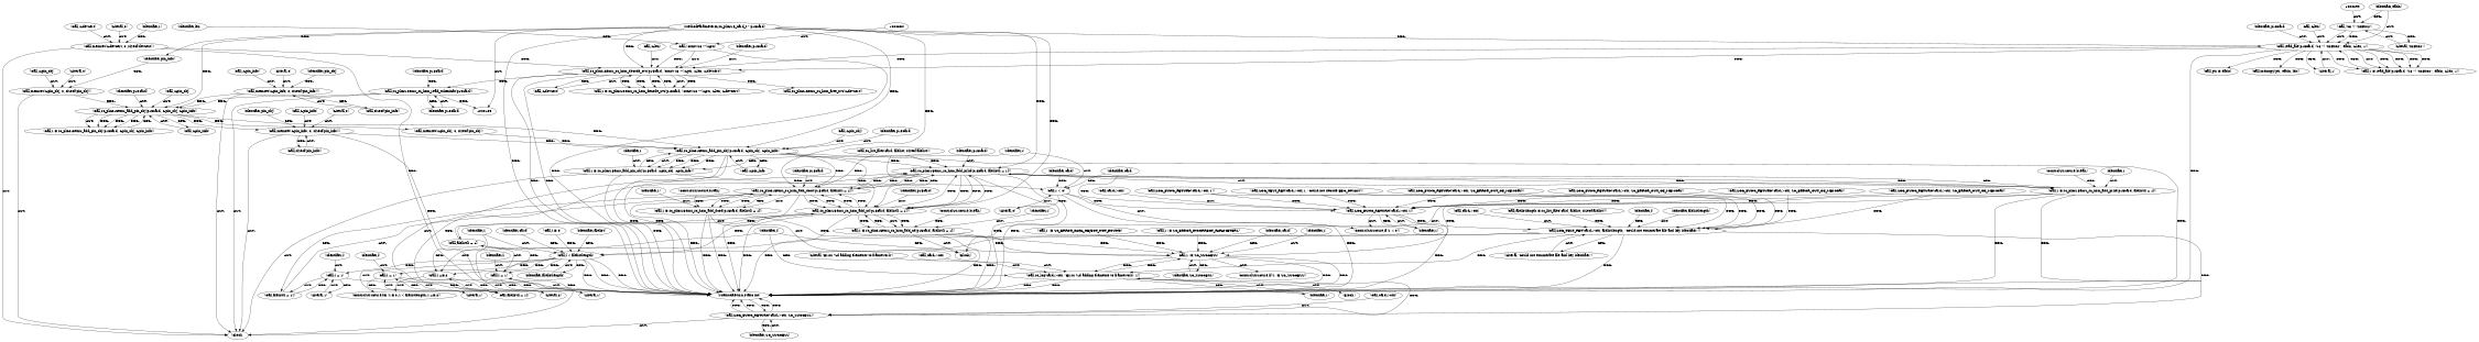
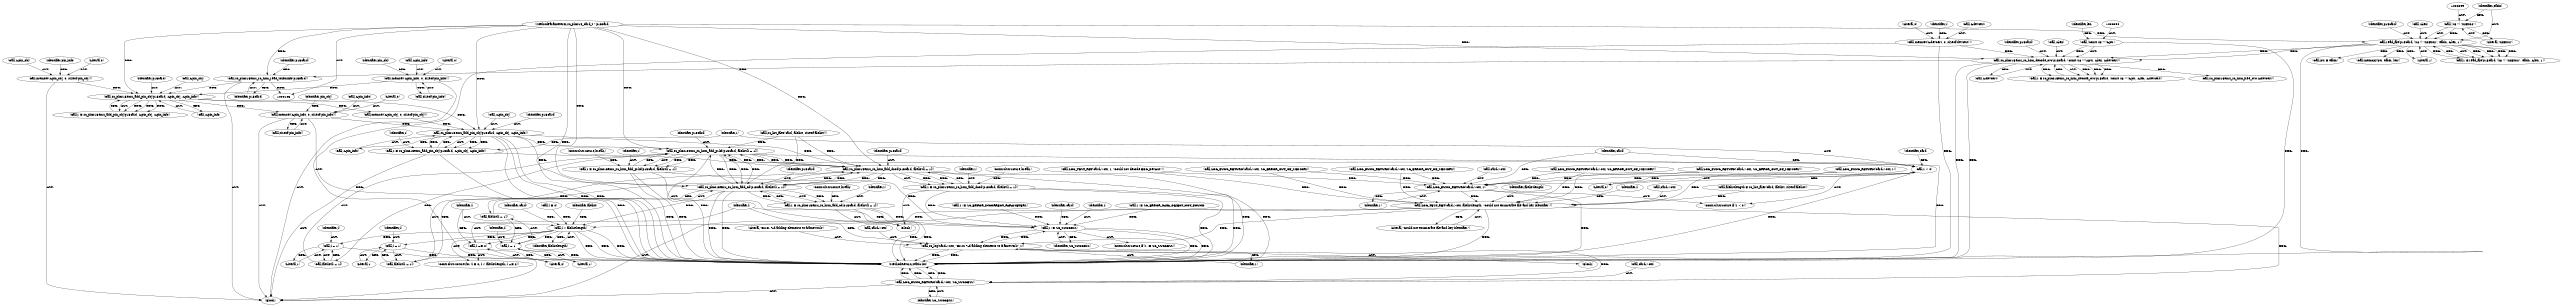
  digraph {
    n1 [label="(Call,memset(&pin_info, 0, sizeof(pin_info)))"]
    n2 [label="(Call,sc_pkcs15emu_add_pin_obj(p15card, &pin_obj, &pin_info))"]
    n3 [label="(Block,)"]
    n4 [label="(MethodReturn,static int)"]
    n5 [label="(Call,sizeof(pin_info))"]
    n6 [label="(Call,sc_pkcs15emu_sc_hsm_add_prkd(p15card, filelist[i + 1]))"]
    n7 [label="(Call,sc_pkcs15emu_sc_hsm_add_dcod(p15card, filelist[i + 1]))"]
    n8 [label="(Call,sc_pkcs15emu_sc_hsm_add_cd(p15card, filelist[i + 1]))"]
    n9 [label="(Call,r = sc_pkcs15emu_add_pin_obj(p15card, &pin_obj, &pin_info))"]
    n10 [label="(Call,&pin_info)"]
    n11 [label="(Call,LOG_FUNC_RETURN(card->ctx, SC_SUCCESS))"]
    n12 [label="(Call,sc_pkcs15emu_add_pin_obj(p15card, &pin_obj, &pin_info))"]
    n13 [label="(Call,r = sc_pkcs15emu_add_pin_obj(p15card, &pin_obj, &pin_info))"]
    n14 [label="(Call,&pin_info)"]
    n15 [label="(Call,memset(&pin_obj, 0, sizeof(pin_obj)))"]
    n16 [label="(Call,sc_pkcs15emu_sc_hsm_read_tokeninfo(p15card))"]
    n17 [label="(Identifier,p15card)"]
    1000105
    n19 [label="(Call,sc_pkcs15emu_sc_hsm_decode_cvc(p15card, (const u8 **)&ptr, &len, &devcert))"]
    n20 [label="(Call,&devcert)"]
    n21 [label="(Call,r = sc_pkcs15emu_sc_hsm_decode_cvc(p15card, (const u8 **)&ptr, &len, &devcert))"]
    n22 [label="(Call,sc_pkcs15emu_sc_hsm_free_cvc(&devcert))"]
    n23 [label="(Call,read_file(p15card, (u8 *) \"\x2F\x02\", efbin, &len, 1))"]
    n24 [label="(Call,memcpy(ptr, efbin, len))"]
    n25 [label="(Literal,1)"]
    n26 [label="(Call,r = read_file(p15card, (u8 *) \"\x2F\x02\", efbin, &len, 1))"]
    n27 [label="(Call,ptr = efbin)"]
    n28 [label="(MethodParameterIn,sc_pkcs15_card_t * p15card)"]
    n29 [label="(Call,filelist[i + 1])"]
    n30 [label="(Call,r = sc_pkcs15emu_sc_hsm_add_prkd(p15card, filelist[i + 1]))"]
    n31 [label="(Call,filelist[i + 1])"]
    n32 [label="(Call,r = sc_pkcs15emu_sc_hsm_add_dcod(p15card, filelist[i + 1]))"]
    n33 [label="(Call,i < filelistlength)"]
    n34 [label="(Call,filelist[i + 1])"]
    n35 [label="(Call,r = sc_pkcs15emu_sc_hsm_add_cd(p15card, filelist[i + 1]))"]
    n36 [label="(Call,(u8 *) \"\x2F\x02\")"]
    n37 [label="(Literal,\"\x2F\x02\")"]
    n38 [label="(Call,(const u8 **)&ptr)"]
    n39 [label="(Call,memset(&devcert, 0 ,sizeof(devcert)))"]
    n40 [label="(Call,memset(&pin_obj, 0, sizeof(pin_obj)))"]
    n41 [label="(Call,memset(&pin_info, 0, sizeof(pin_info)))"]
    n42 [label="(Call,sizeof(pin_info))"]
    n43 [label="(Call,r < 0)"]
    n44 [label="(Call,LOG_FUNC_RETURN(card->ctx, r))"]
    n45 [label="(Literal,0)"]
    n46 [label="(ControlStructure,if (r < 0))"]
    n47 [label="(Call,LOG_TEST_RET(card->ctx, filelistlength, \"Could not enumerate file and key identifier\"))"]
    n48 [label="(Identifier,r)"]
    n49 [label="(Call,sc_log(card->ctx, \"Error %d adding elements to framework\", r))"]
    n50 [label="(Literal,\"Could not enumerate file and key identifier\")"]
    n51 [label="(Call,i += 2)"]
    n52 [label="(Call,i + 1)"]
    n53 [label="(Call,i + 1)"]
    n54 [label="(Call,i + 1)"]
    n55 [label="(ControlStructure,for (i = 0; i < filelistlength; i += 2))"]
    n56 [label="(Identifier,filelistlength)"]
    n57 [label="(Call,r != SC_SUCCESS)"]
    n58 [label="(Block,)"]
    n59 [label="(Identifier,r)"]
    n60 [label="(Identifier,SC_SUCCESS)"]
    n61 [label="(Literal,2)"]
    n62 [label="(Literal,1)"]
    n63 [label="(Literal,1)"]
    n64 [label="(Literal,1)"]
    n65 [label="(Identifier,SC_SUCCESS)"]
    n66 [label="(ControlStructure,if (r != SC_SUCCESS))"]
    n67 [label="(Block,)"]
    n68 [label="(Identifier,p15card)"]
    n69 [label="(Identifier,card)"]
    n70 [label="(ControlStructure,break;)"]
    n71 [label="(Identifier,pin_obj)"]
    n72 [label="(Call,&len)"]
    n73 [label="(Literal,0)"]
    n74 [label="(Identifier,p15card)"]
    n75 [label="(Literal,0)"]
    n76 [label="(Call,r != SC_ERROR_DATA_OBJECT_NOT_FOUND)"]
    n77 [label="(Call,card->ctx)"]
    n78 [label="(Call,&len)"]
    n79 [label="(Call,r != SC_ERROR_INCORRECT_PARAMETERS)"]
    n80 [label="(Identifier,efbin)"]
    n81 [label="(Call,card->ctx)"]
    n82 [label="(Call,filelistlength = sc_list_files(card, filelist, sizeof(filelist)))"]
    n83 [label="(Identifier,p15card)"]
    n84 [label="(Identifier,i)"]
    n85 [label="(ControlStructure,break;)"]
    n86 [label="(Call,card->ctx)"]
    n87 [label="(Identifier,i)"]
    n88 [label="(Call,LOG_TEST_RET(card->ctx, r, \"Could not decode EF.C_DevAut\"))"]
    n89 [label="(Identifier,r)"]
    n90 [label="(Identifier,i)"]
    n91 [label="(Call,&pin_obj)"]
    n92 [label="(Call,LOG_FUNC_RETURN(card->ctx, SC_ERROR_OUT_OF_MEMORY))"]
    n93 [label="(Identifier,p15card)"]
    n94 [label="(Literal,\"Error %d adding elements to framework\")"]
    n95 [label="(Call,LOG_FUNC_RETURN(card->ctx, SC_ERROR_OUT_OF_MEMORY))"]
    n96 [label="(Identifier,r)"]
    n97 [label="(Identifier,p15card)"]
    n98 [label="(Call,&pin_obj)"]
    n99 [label="(Identifier,p15card)"]
    n100 [label="(Identifier,card)"]
    n101 [label="(Identifier,card)"]
    n102 [label="(Identifier,i)"]
    n103 [label="(Identifier,filelistlength)"]
    n104 [label="(Call,&devcert)"]
    n105 [label="(Call,&pin_info)"]
    n106 [label="(Identifier,pin_obj)"]
    n107 [label="(Identifier,r)"]
    n108 [label="(Literal,0)"]
    n109 [label="(Call,&pin_info)"]
    n110 [label="(Identifier,r)"]
    n111 [label="(Call,LOG_FUNC_RETURN(card->ctx, r))"]
    n112 [label="(Call,card->ctx)"]
    n113 [label="(Identifier,r)"]
    n114 [label="(Identifier,r)"]
    n115 [label="(Call,&pin_obj)"]
    n116 [label="(Identifier,card)"]
    n117 [label="(ControlStructure,break;)"]
    n118 [label="(Identifier,p15card)"]
    n119 [label="(Call,LOG_FUNC_RETURN(card->ctx, SC_ERROR_OUT_OF_MEMORY))"]
    n120 [label="(Call,i = 0)"]
    n121 [label="(Identifier,filelist)"]
    n122 [label="(Identifier,pin_info)"]
    n123 [label="(Literal,0)"]
    n124 [label="(Identifier,len)"]
    n125 [label="(Identifier,p15card)"]
    n126 [label="(Identifier,r)"]
    n127 [label="(Call,LOG_FUNC_RETURN(card->ctx, SC_ERROR_OUT_OF_MEMORY))"]
    n128 [label="(Identifier,i)"]
    n129 [label="(Identifier,i)"]
    n130 [label="(Call,sc_list_files(card, filelist, sizeof(filelist)))"]
    1000299
    1000354
    n1 -> n2 [label="DDG: "]
    n1 -> n3 [label="AST: "]
    n1 -> n4 [label="DDG: "]
    n1 -> n5 [label="CFG: "]
    n2 -> n4 [label="DDG: "]
    n2 -> n4 [label="DDG: "]
    n2 -> n4 [label="DDG: "]
    n2 -> n6 [label="DDG: "]
    n2 -> n7 [label="DDG: "]
    n2 -> n8 [label="DDG: "]
    n2 -> n9 [label="AST: "]
    n2 -> n9 [label="DDG: "]
    n2 -> n9 [label="DDG: "]
    n2 -> n9 [label="DDG: "]
    n2 -> n10 [label="CFG: "]
    n4 -> n11 [label="CFG: "]
    n5 -> n1 [label="AST: "]
    n6 -> n4 [label="DDG: "]
    n6 -> n4 [label="DDG: "]
    n6 -> n7 [label="DDG: "]
    n6 -> n7 [label="DDG: "]
    n6 -> n8 [label="DDG: "]
    n6 -> n8 [label="DDG: "]
    n6 -> n29 [label="CFG: "]
    n6 -> n30 [label="AST: "]
    n6 -> n30 [label="DDG: "]
    n6 -> n30 [label="DDG: "]
    n7 -> n4 [label="DDG: "]
    n7 -> n4 [label="DDG: "]
    n7 -> n6 [label="DDG: "]
    n7 -> n6 [label="DDG: "]
    n7 -> n8 [label="DDG: "]
    n7 -> n8 [label="DDG: "]
    n7 -> n31 [label="CFG: "]
    n7 -> n32 [label="AST: "]
    n7 -> n32 [label="DDG: "]
    n7 -> n32 [label="DDG: "]
    n8 -> n4 [label="DDG: "]
    n8 -> n4 [label="DDG: "]
    n8 -> n6 [label="DDG: "]
    n8 -> n6 [label="DDG: "]
    n8 -> n7 [label="DDG: "]
    n8 -> n7 [label="DDG: "]
    n8 -> n33 [label="DDG: "]
    n8 -> n34 [label="CFG: "]
    n8 -> n35 [label="AST: "]
    n8 -> n35 [label="DDG: "]
    n8 -> n35 [label="DDG: "]
    n9 -> n2 [label="CFG: "]
    n9 -> n3 [label="AST: "]
    n9 -> n4 [label="DDG: "]
    n9 -> n43 [label="DDG: "]
    n10 -> n2 [label="AST: "]
    n11 -> n3 [label="AST: "]
    n11 -> n4 [label="DDG: "]
    n11 -> n4 [label="DDG: "]
    n11 -> n4 [label="DDG: "]
    n11 -> n60 [label="CFG: "]
    n12 -> n1 [label="DDG: "]
    n12 -> n2 [label="DDG: "]
    n12 -> n13 [label="AST: "]
    n12 -> n13 [label="DDG: "]
    n12 -> n13 [label="DDG: "]
    n12 -> n13 [label="DDG: "]
    n12 -> n14 [label="CFG: "]
    n12 -> n15 [label="DDG: "]
    n13 -> n12 [label="CFG: "]
    n14 -> n12 [label="AST: "]
    n15 -> n2 [label="DDG: "]
    n16 -> n3 [label="AST: "]
    n16 -> n12 [label="DDG: "]
    n16 -> n17 [label="CFG: "]
    n16 -> 1000105 [label="DDG: "]
    n17 -> n16 [label="AST: "]
    n19 -> n4 [label="DDG: "]
    n19 -> n4 [label="DDG: "]
    n19 -> n16 [label="DDG: "]
    n19 -> n20 [label="CFG: "]
    n19 -> n21 [label="AST: "]
    n19 -> n21 [label="DDG: "]
    n19 -> n21 [label="DDG: "]
    n19 -> n21 [label="DDG: "]
    n19 -> n21 [label="DDG: "]
    n19 -> n22 [label="DDG: "]
    n20 -> n19 [label="AST: "]
    n21 -> n19 [label="CFG: "]
    n23 -> n4 [label="DDG: "]
    n23 -> n19 [label="DDG: "]
    n23 -> n19 [label="DDG: "]
    n23 -> n24 [label="DDG: "]
    n23 -> n25 [label="CFG: "]
    n23 -> n26 [label="AST: "]
    n23 -> n26 [label="DDG: "]
    n23 -> n26 [label="DDG: "]
    n23 -> n26 [label="DDG: "]
    n23 -> n26 [label="DDG: "]
    n23 -> n26 [label="DDG: "]
    n23 -> n27 [label="DDG: "]
    n25 -> n23 [label="AST: "]
    n26 -> n23 [label="CFG: "]
    n28 -> n2 [label="DDG: "]
    n28 -> n4 [label="DDG: "]
    n28 -> n6 [label="DDG: "]
    n28 -> n7 [label="DDG: "]
    n28 -> n8 [label="DDG: "]
    n28 -> n12 [label="DDG: "]
-   n28 -> n122 [label="DDG: "]
+   n28 -> n16 [label="DDG: "]
    n28 -> 1000105 [label="AST: "]
    n28 -> n19 [label="DDG: "]
    n28 -> n23 [label="DDG: "]
    n29 -> n6 [label="AST: "]
    n29 -> n52 [label="CFG: "]
    n30 -> n4 [label="DDG: "]
    n30 -> n4 [label="DDG: "]
    n30 -> n6 [label="CFG: "]
    n30 -> n57 [label="DDG: "]
    n30 -> n67 [label="AST: "]
    n31 -> n7 [label="AST: "]
    n31 -> n53 [label="CFG: "]
    n32 -> n4 [label="DDG: "]
    n32 -> n4 [label="DDG: "]
    n32 -> n7 [label="CFG: "]
    n32 -> n57 [label="DDG: "]
    n32 -> n67 [label="AST: "]
    n33 -> n4 [label="DDG: "]
    n33 -> n4 [label="DDG: "]
    n33 -> n4 [label="DDG: "]
    n33 -> n51 [label="DDG: "]
    n33 -> n52 [label="DDG: "]
    n33 -> n53 [label="DDG: "]
    n33 -> n54 [label="DDG: "]
    n33 -> n55 [label="AST: "]
    n33 -> n56 [label="CFG: "]
    n34 -> n8 [label="AST: "]
    n34 -> n54 [label="CFG: "]
    n35 -> n4 [label="DDG: "]
    n35 -> n4 [label="DDG: "]
    n35 -> n8 [label="CFG: "]
    n35 -> n57 [label="DDG: "]
    n35 -> n67 [label="AST: "]
    n36 -> n23 [label="AST: "]
    n36 -> n23 [label="DDG: "]
    n36 -> n37 [label="CFG: "]
    n37 -> n36 [label="AST: "]
    n38 -> n4 [label="DDG: "]
    n38 -> n19 [label="AST: "]
    n38 -> n19 [label="DDG: "]
    n39 -> n3 [label="AST: "]
    n39 -> n4 [label="DDG: "]
    n39 -> n19 [label="DDG: "]
    n40 -> n3 [label="AST: "]
    n40 -> n12 [label="DDG: "]
    n41 -> n3 [label="AST: "]
    n41 -> n12 [label="DDG: "]
    n41 -> n42 [label="CFG: "]
    n42 -> n41 [label="AST: "]
    n43 -> n4 [label="DDG: "]
    n43 -> n44 [label="DDG: "]
    n43 -> n45 [label="CFG: "]
    n43 -> n46 [label="AST: "]
    n44 -> n4 [label="DDG: "]
    n44 -> n46 [label="AST: "]
    n44 -> n47 [label="DDG: "]
    n44 -> n48 [label="CFG: "]
    n45 -> n43 [label="AST: "]
    n47 -> n3 [label="AST: "]
    n47 -> n4 [label="DDG: "]
    n47 -> n11 [label="DDG: "]
    n47 -> n33 [label="DDG: "]
    n47 -> n49 [label="DDG: "]
    n47 -> n50 [label="CFG: "]
    n48 -> n44 [label="AST: "]
    n49 -> n4 [label="DDG: "]
    n49 -> n4 [label="DDG: "]
    n49 -> n11 [label="DDG: "]
    n49 -> n57 [label="DDG: "]
    n49 -> n58 [label="AST: "]
    n49 -> n59 [label="CFG: "]
    n50 -> n47 [label="AST: "]
    n51 -> n55 [label="AST: "]
    n51 -> n61 [label="CFG: "]
    n52 -> n4 [label="DDG: "]
    n52 -> n29 [label="AST: "]
    n52 -> n62 [label="CFG: "]
    n53 -> n4 [label="DDG: "]
    n53 -> n31 [label="AST: "]
    n53 -> n63 [label="CFG: "]
    n54 -> n4 [label="DDG: "]
    n54 -> n34 [label="AST: "]
    n54 -> n64 [label="CFG: "]
    n56 -> n33 [label="AST: "]
    n57 -> n4 [label="DDG: "]
    n57 -> n4 [label="DDG: "]
    n57 -> n49 [label="DDG: "]
    n57 -> n65 [label="CFG: "]
    n57 -> n66 [label="AST: "]
    n59 -> n49 [label="AST: "]
    n60 -> n11 [label="AST: "]
    n61 -> n51 [label="AST: "]
    n62 -> n52 [label="AST: "]
    n63 -> n53 [label="AST: "]
    n64 -> n54 [label="AST: "]
    n65 -> n57 [label="AST: "]
    n68 -> n7 [label="AST: "]
    n69 -> n43 [label="CFG: "]
    n69 -> n44 [label="CFG: "]
    n70 -> n30 [label="CFG: "]
    n71 -> n1 [label="CFG: "]
    n72 -> n19 [label="AST: "]
    n73 -> n41 [label="AST: "]
    n74 -> n8 [label="AST: "]
    n75 -> n40 [label="AST: "]
    n76 -> n57 [label="DDG: "]
    n77 -> n49 [label="AST: "]
    n78 -> n23 [label="AST: "]
    n79 -> n57 [label="DDG: "]
    n80 -> n23 [label="AST: "]
    n80 -> n36 [label="CFG: "]
    n81 -> n44 [label="AST: "]
    n82 -> n47 [label="DDG: "]
    n83 -> n23 [label="AST: "]
    n84 -> n54 [label="AST: "]
    n85 -> n35 [label="CFG: "]
    n86 -> n11 [label="AST: "]
    n87 -> n47 [label="CFG: "]
    n88 -> n44 [label="DDG: "]
    n88 -> n47 [label="DDG: "]
    n89 -> n9 [label="AST: "]
    n90 -> n53 [label="AST: "]
    n91 -> n2 [label="AST: "]
    n92 -> n44 [label="DDG: "]
    n92 -> n47 [label="DDG: "]
    n93 -> n19 [label="AST: "]
    n94 -> n49 [label="AST: "]
    n95 -> n44 [label="DDG: "]
    n95 -> n47 [label="DDG: "]
    n96 -> n39 [label="CFG: "]
    n97 -> n6 [label="AST: "]
    n98 -> n40 [label="AST: "]
    n99 -> n12 [label="AST: "]
    n100 -> n43 [label="CFG: "]
    n101 -> n57 [label="CFG: "]
    n102 -> n52 [label="AST: "]
    n103 -> n47 [label="AST: "]
    n104 -> n39 [label="AST: "]
    n105 -> n1 [label="AST: "]
    n106 -> n41 [label="CFG: "]
    n107 -> n35 [label="AST: "]
    n108 -> n39 [label="AST: "]
    n109 -> n41 [label="AST: "]
    n110 -> n30 [label="AST: "]
    n111 -> n44 [label="DDG: "]
    n111 -> n47 [label="DDG: "]
    n112 -> n47 [label="AST: "]
    n113 -> n57 [label="AST: "]
    n114 -> n32 [label="AST: "]
    n115 -> n12 [label="AST: "]
    n116 -> n33 [label="CFG: "]
    n117 -> n32 [label="CFG: "]
    n118 -> n2 [label="AST: "]
    n119 -> n44 [label="DDG: "]
    n119 -> n47 [label="DDG: "]
    n120 -> n33 [label="DDG: "]
    n121 -> n33 [label="CFG: "]
    n122 -> n40 [label="CFG: "]
    n123 -> n1 [label="AST: "]
    n124 -> n38 [label="CFG: "]
    n125 -> n16 [label="CFG: "]
    n126 -> n9 [label="CFG: "]
    n126 -> n43 [label="AST: "]
    n127 -> n44 [label="DDG: "]
    n127 -> n47 [label="DDG: "]
    n128 -> n33 [label="AST: "]
    n128 -> n51 [label="CFG: "]
    n129 -> n49 [label="CFG: "]
    n129 -> n51 [label="AST: "]
    n129 -> n57 [label="CFG: "]
    n130 -> n6 [label="DDG: "]
    n130 -> n7 [label="DDG: "]
-   n130 -> n8 [label="CFG: "]
+   n130 -> n8 [label="DDG: "]
    1000299 -> n36 [label="AST: "]
    1000354 -> n38 [label="AST: "]
  }
